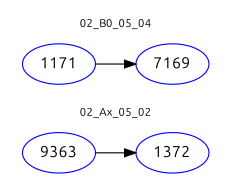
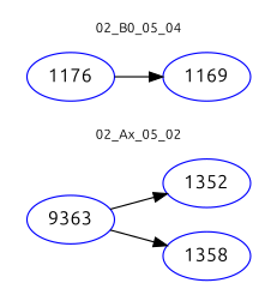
  digraph {
    fontname=Ubuntu
    rankdir=LR
    node [color=blue fontname=Ubuntu]
    edge [color=black fontname=Ubuntu]
    n1 [label=9363]
-   n3 [label=1372]
-   n4 [label=1171]
-   n5 [label=7169]
+   n2 [label=1358]
+   n3 [label=1352]
+   n4 [label=1176]
+   n5 [label=1169]
    subgraph cluster_1 {
      color=white
      fontsize=10
      label="02_Ax_05_02"
      n1
+     n2
      n3
    }
    subgraph cluster_2 {
      color=white
      fontsize=10
      label="02_B0_05_04"
      n4
      n5
    }
+   n1 -> n2
    n1 -> n3
    n4 -> n5
  }
